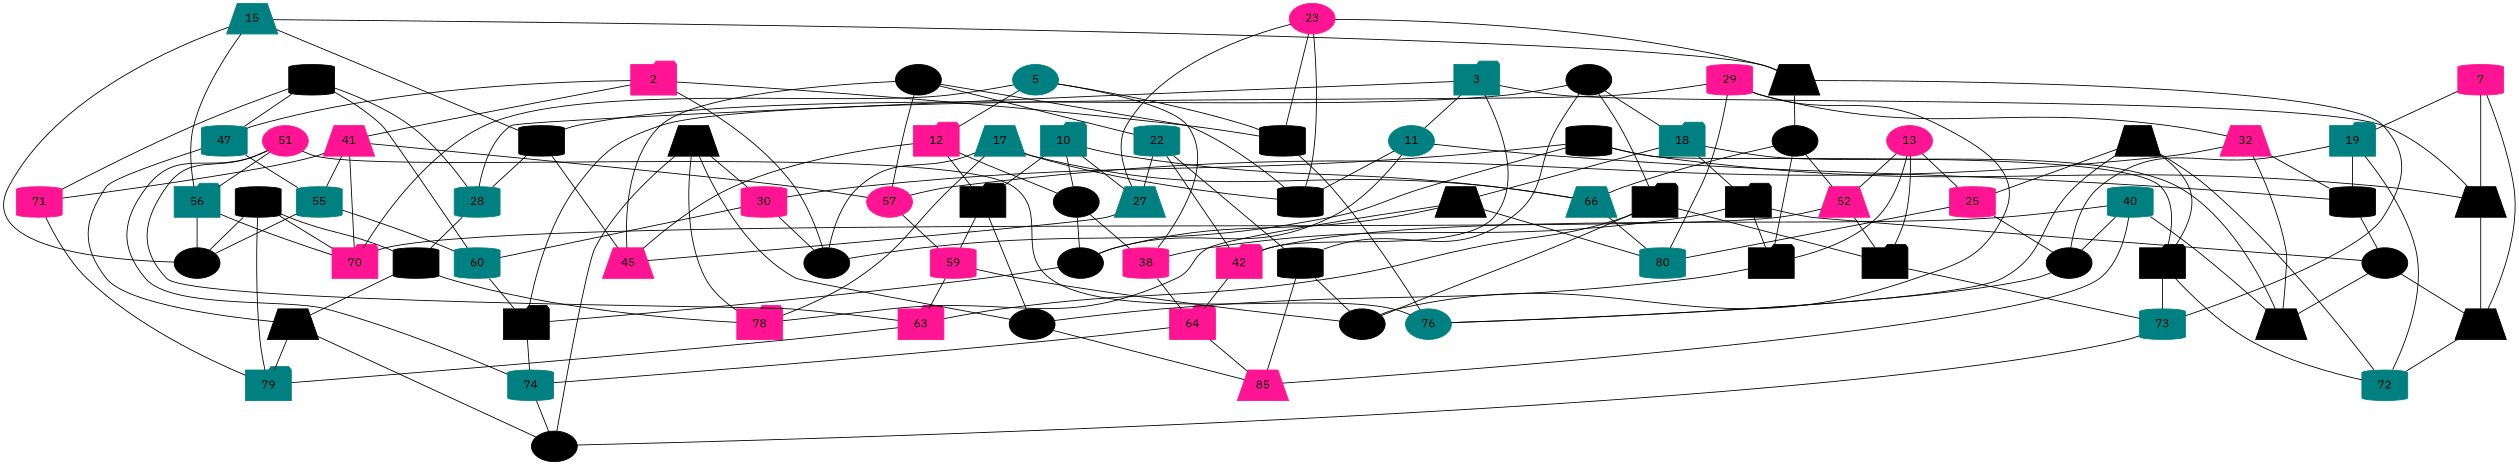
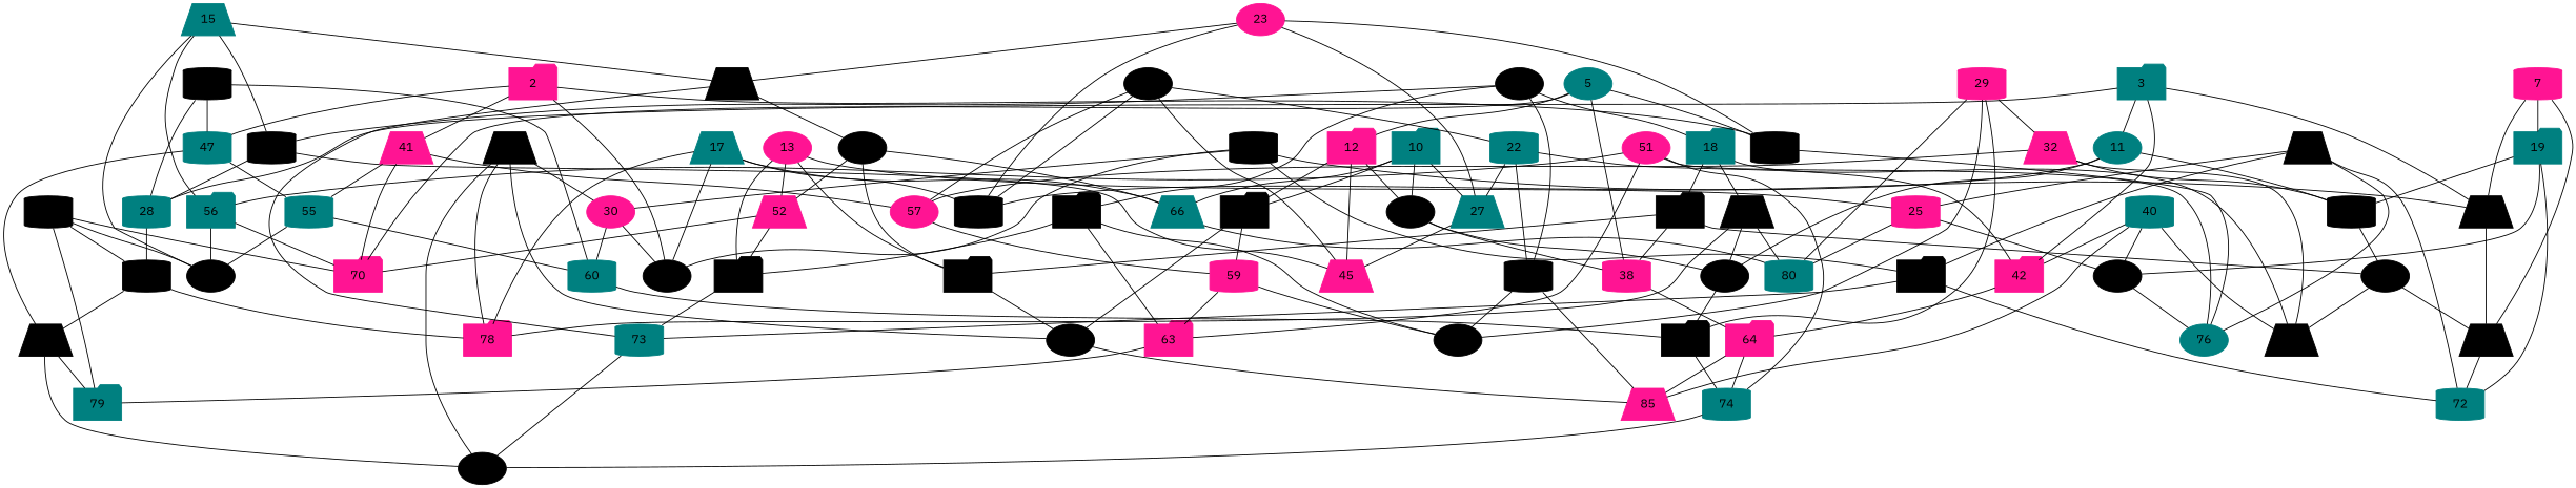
  graph {
    fontname="IBM Plex Sans"
    node [color=black fontname="IBM Plex Sans" shape=cylinder style=filled]
    edge [fontname="IBM Plex Sans"]
    1 [shape=ellipse]
    18 [color=teal shape=folder]
    24
    36
    44 [shape=folder]
    20 [shape=trapezium]
    21 [shape=folder]
    67 [shape=trapezium]
    28 [color=teal]
    45 [color=deeppink shape=trapezium]
    81 [shape=ellipse]
    n12 [color=deeppink label=85 shape=trapezium]
    54 [shape=folder]
    63 [color=deeppink shape=folder]
    2 [color=deeppink shape=folder]
    33
    34 [shape=ellipse]
    41 [color=deeppink shape=trapezium]
    47 [color=teal]
    76 [color=teal shape=ellipse]
    70 [color=deeppink shape=folder]
    57 [color=deeppink shape=ellipse]
-   71 [color=deeppink]
    55 [color=teal]
    49 [shape=trapezium]
    3 [color=teal shape=folder]
    11 [color=teal shape=ellipse]
    42 [color=deeppink shape=folder]
    50 [shape=trapezium]
    43
    53 [shape=ellipse]
    61
    46
    64 [color=deeppink shape=folder]
    68 [shape=trapezium]
    4 [shape=trapezium]
    25 [color=deeppink]
    39 [shape=folder]
    72 [color=teal]
    75 [shape=ellipse]
    80 [color=teal]
    73 [color=teal]
    5 [color=teal shape=ellipse]
    12 [color=deeppink shape=folder]
    38 [color=deeppink]
    31 [shape=folder]
    35 [shape=ellipse]
    6
    79 [color=teal shape=folder]
    82 [shape=ellipse]
    78 [color=deeppink shape=folder]
    7 [color=deeppink]
    19 [color=teal shape=folder]
    59 [color=deeppink]
    8
-   30 [color=deeppink]
+   30 [color=deeppink shape=ellipse]
    60 [color=teal]
    9
    69 [shape=folder]
    10 [color=teal shape=folder]
    27 [color=teal shape=trapezium]
    66 [color=teal shape=trapezium]
    62 [shape=ellipse]
    58 [shape=ellipse]
    13 [color=deeppink shape=ellipse]
    48 [shape=folder]
    52 [color=deeppink shape=trapezium]
    14 [shape=ellipse]
    22 [color=teal]
    15 [color=teal shape=trapezium]
    26 [shape=trapezium]
    56 [color=teal shape=folder]
    37 [shape=ellipse]
    16 [shape=trapezium]
    77 [shape=ellipse]
    17 [color=teal shape=trapezium]
    23 [color=deeppink shape=ellipse]
    29 [color=deeppink]
    32 [color=deeppink shape=trapezium]
    74 [color=teal]
    40 [color=teal]
    51 [color=deeppink shape=ellipse]
    1 -- 18
    1 -- 24
    1 -- 36
    1 -- 44
    18 -- 20
    18 -- 21
    18 -- 67
    24 -- 28
    24 -- 45
    36 -- 81
    36 -- n12
    44 -- 81
    44 -- 54
    44 -- 63
    20 -- 53
    20 -- 80
    20 -- 78
    21 -- 38
    21 -- 58
    21 -- 48
    28 -- 46
    54 -- 73
    63 -- 79
    2 -- 33
    2 -- 34
    2 -- 41
    2 -- 47
    33 -- 76
    41 -- 70
    41 -- 57
-   41 -- 71
    41 -- 55
    47 -- 55
    47 -- 49
    57 -- 59
-   71 -- 79
    55 -- 82
    55 -- 60
    49 -- 79
    49 -- 77
    3 -- 28
    3 -- 11
    3 -- 42
    3 -- 50
    11 -- 43
    11 -- 53
    11 -- 61
    42 -- 64
    50 -- 68
    43 -- 58
    53 -- 69
    46 -- 49
    46 -- 78
    64 -- n12
    64 -- 74
    68 -- 72
    4 -- 76
    4 -- 25
    4 -- 39
    4 -- 72
    25 -- 75
    25 -- 80
    39 -- 72
    39 -- 73
    75 -- 76
    73 -- 77
    5 -- 33
    5 -- 70
    5 -- 12
    5 -- 38
    12 -- 45
    12 -- 31
    12 -- 35
    38 -- 64
    31 -- 59
    31 -- 62
    35 -- 53
    35 -- 38
    6 -- 70
    6 -- 46
    6 -- 79
    6 -- 82
    7 -- 50
    7 -- 68
    7 -- 19
    19 -- 43
    19 -- 72
    19 -- 75
    59 -- 81
    59 -- 63
    8 -- 34
    8 -- 50
    8 -- 39
    8 -- 30
    30 -- 34
    30 -- 60
    60 -- 69
    9 -- 28
    9 -- 47
-   9 -- 71
    9 -- 60
    69 -- 74
    10 -- 31
    10 -- 35
    10 -- 27
    10 -- 66
    27 -- 45
    66 -- 80
    62 -- n12
    58 -- 67
    58 -- 68
    13 -- 54
    13 -- 25
    13 -- 48
    13 -- 52
    48 -- 62
    52 -- 54
    52 -- 70
    14 -- 45
    14 -- 57
    14 -- 61
    14 -- 22
    22 -- 36
    22 -- 42
    22 -- 27
    15 -- 24
    15 -- 82
    15 -- 26
    15 -- 56
    26 -- 73
    26 -- 37
    56 -- 70
    56 -- 82
    37 -- 66
    37 -- 48
    37 -- 52
    16 -- 78
    16 -- 30
    16 -- 62
    16 -- 77
    17 -- 34
    17 -- 61
    17 -- 78
    17 -- 66
    23 -- 33
    23 -- 61
    23 -- 27
    23 -- 26
    29 -- 81
    29 -- 80
    29 -- 69
    29 -- 32
    32 -- 67
    32 -- 57
    32 -- 43
    74 -- 77
    40 -- 67
    40 -- n12
    40 -- 42
    40 -- 75
    51 -- 63
    51 -- 76
    51 -- 56
    51 -- 74
  }
